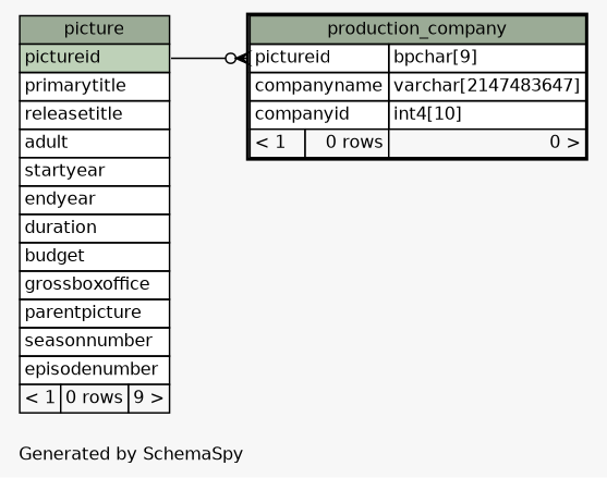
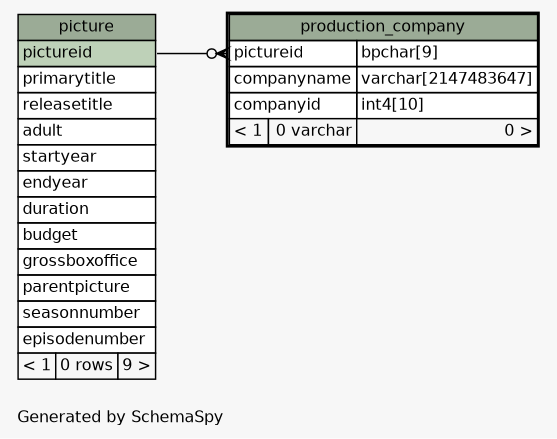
  digraph {
    bgcolor="#f7f7f7"
    fontname=Helvetica
    fontsize=11
    label="\nGenerated by SchemaSpy"
    labeljust=l
    nodesep=0.18
    rankdir=RL
    ranksep=0.46
    node [fontname=Helvetica fontsize=11 shape=plaintext]
-   n1 [label=<     <TABLE BORDER="2" CELLBORDER="1" CELLSPACING="0" BGCOLOR="#ffffff">       <TR><TD COLSPAN="3" BGCOLOR="#9bab96" ALIGN="CENTER">production_company</TD></TR>       <TR><TD PORT="pictureid" COLSPAN="2" ALIGN="LEFT">pictureid</TD><TD PORT="pictureid.type" ALIGN="LEFT">bpchar[9]</TD></TR>       <TR><TD PORT="companyname" COLSPAN="2" ALIGN="LEFT">companyname</TD><TD PORT="companyname.type" ALIGN="LEFT">varchar[2147483647]</TD></TR>       <TR><TD PORT="companyid" COLSPAN="2" ALIGN="LEFT">companyid</TD><TD PORT="companyid.type" ALIGN="LEFT">int4[10]</TD></TR>       <TR><TD ALIGN="LEFT" BGCOLOR="#f7f7f7">&lt; 1</TD><TD ALIGN="RIGHT" BGCOLOR="#f7f7f7">0 rows</TD><TD ALIGN="RIGHT" BGCOLOR="#f7f7f7">0 &gt;</TD></TR>     </TABLE>>]
+   n1 [label=<     <TABLE BORDER="2" CELLBORDER="1" CELLSPACING="0" BGCOLOR="#ffffff">       <TR><TD COLSPAN="3" BGCOLOR="#9bab96" ALIGN="CENTER">production_company</TD></TR>       <TR><TD PORT="pictureid" COLSPAN="2" ALIGN="LEFT">pictureid</TD><TD PORT="pictureid.type" ALIGN="LEFT">bpchar[9]</TD></TR>       <TR><TD PORT="companyname" COLSPAN="2" ALIGN="LEFT">companyname</TD><TD PORT="companyname.type" ALIGN="LEFT">varchar[2147483647]</TD></TR>       <TR><TD PORT="companyid" COLSPAN="2" ALIGN="LEFT">companyid</TD><TD PORT="companyid.type" ALIGN="LEFT">int4[10]</TD></TR>       <TR><TD ALIGN="LEFT" BGCOLOR="#f7f7f7">&lt; 1</TD><TD ALIGN="RIGHT" BGCOLOR="#f7f7f7">0 varchar</TD><TD ALIGN="RIGHT" BGCOLOR="#f7f7f7">0 &gt;</TD></TR>     </TABLE>>]
    n2 [label=<     <TABLE BORDER="0" CELLBORDER="1" CELLSPACING="0" BGCOLOR="#ffffff">       <TR><TD COLSPAN="3" BGCOLOR="#9bab96" ALIGN="CENTER">picture</TD></TR>       <TR><TD PORT="pictureid" COLSPAN="3" BGCOLOR="#bed1b8" ALIGN="LEFT">pictureid</TD></TR>       <TR><TD PORT="primarytitle" COLSPAN="3" ALIGN="LEFT">primarytitle</TD></TR>       <TR><TD PORT="releasetitle" COLSPAN="3" ALIGN="LEFT">releasetitle</TD></TR>       <TR><TD PORT="adult" COLSPAN="3" ALIGN="LEFT">adult</TD></TR>       <TR><TD PORT="startyear" COLSPAN="3" ALIGN="LEFT">startyear</TD></TR>       <TR><TD PORT="endyear" COLSPAN="3" ALIGN="LEFT">endyear</TD></TR>       <TR><TD PORT="duration" COLSPAN="3" ALIGN="LEFT">duration</TD></TR>       <TR><TD PORT="budget" COLSPAN="3" ALIGN="LEFT">budget</TD></TR>       <TR><TD PORT="grossboxoffice" COLSPAN="3" ALIGN="LEFT">grossboxoffice</TD></TR>       <TR><TD PORT="parentpicture" COLSPAN="3" ALIGN="LEFT">parentpicture</TD></TR>       <TR><TD PORT="seasonnumber" COLSPAN="3" ALIGN="LEFT">seasonnumber</TD></TR>       <TR><TD PORT="episodenumber" COLSPAN="3" ALIGN="LEFT">episodenumber</TD></TR>       <TR><TD ALIGN="LEFT" BGCOLOR="#f7f7f7">&lt; 1</TD><TD ALIGN="RIGHT" BGCOLOR="#f7f7f7">0 rows</TD><TD ALIGN="RIGHT" BGCOLOR="#f7f7f7">9 &gt;</TD></TR>     </TABLE>>]
    n1 -> n2 [arrowhead=none arrowsize=0.8 arrowtail=crowodot dir=back headport="pictureid:e" tailport="pictureid:w"]
  }
